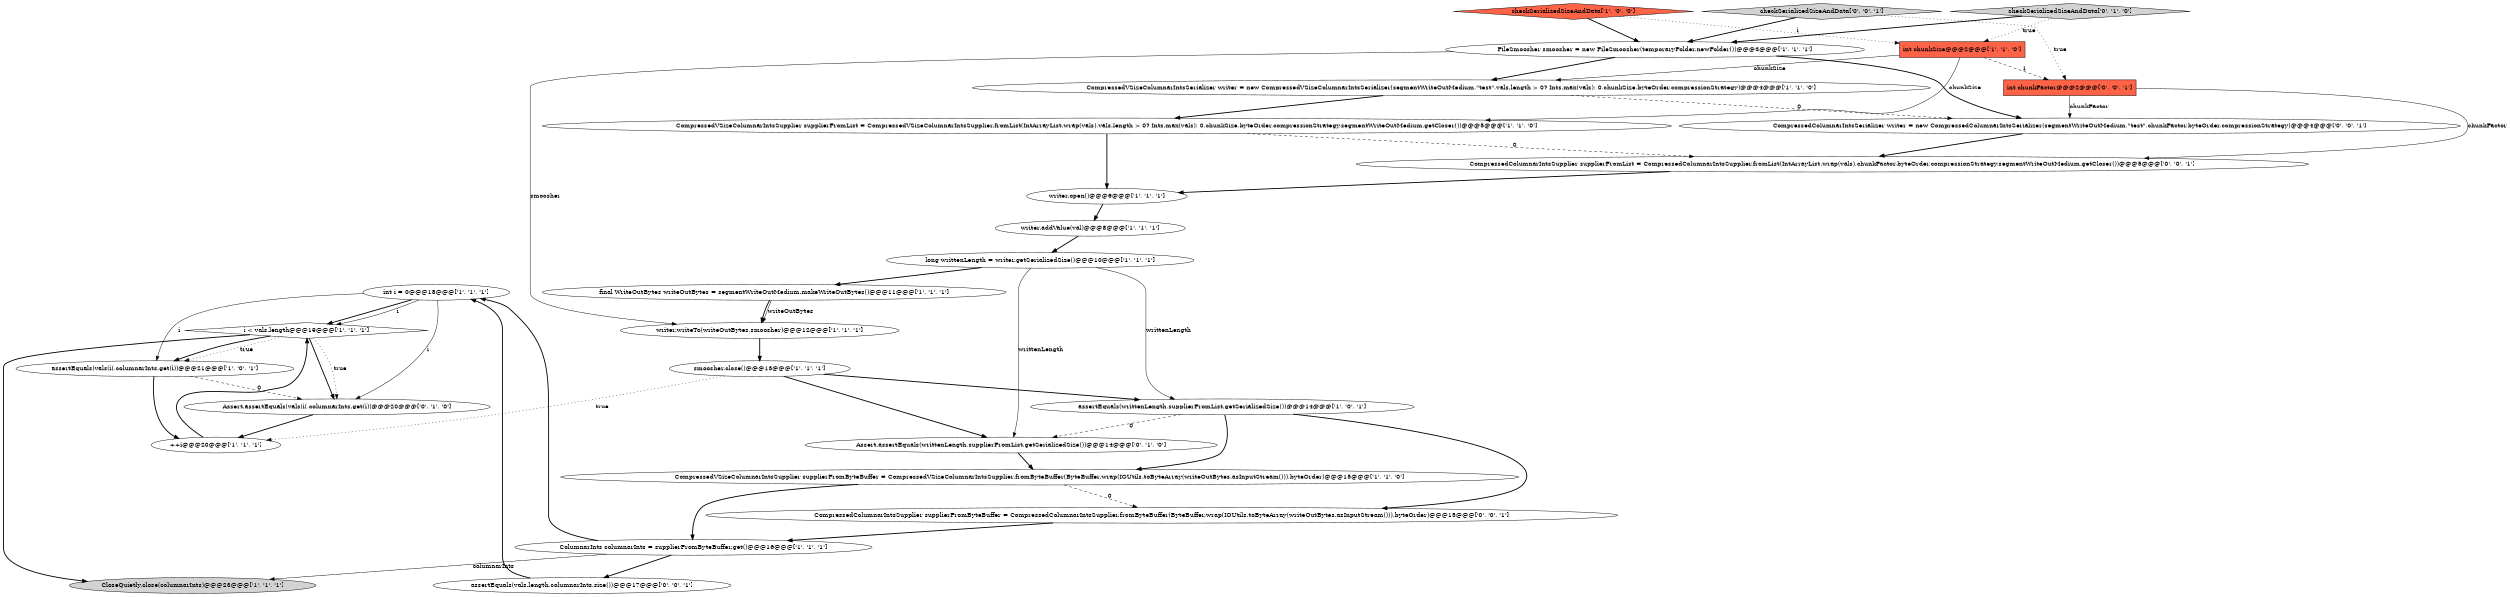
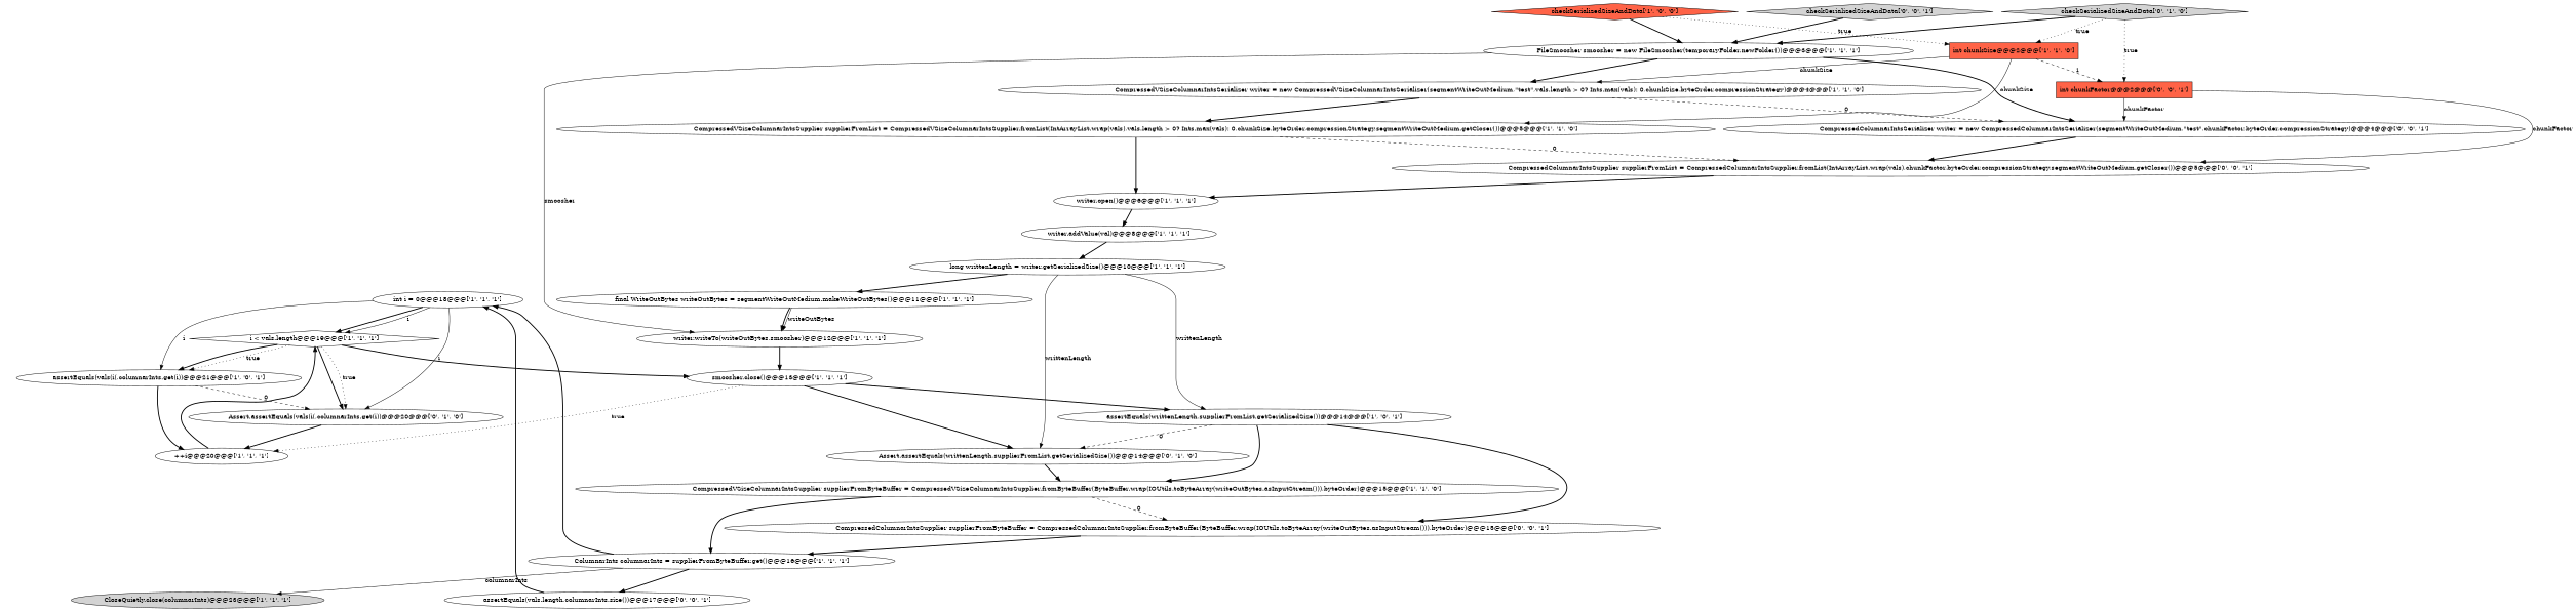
  digraph {
    node [fillcolor=white shape=ellipse style=filled]
    edge [style=bold]
    n1 [label="int i = 0@@@18@@@['1', '1', '1']"]
    n2 [label="i < vals.length@@@19@@@['1', '1', '1']" shape=diamond]
    n3 [label="assertEquals(vals(i(,columnarInts.get(i))@@@21@@@['1', '0', '1']"]
    n4 [label="Assert.assertEquals(vals(i(,columnarInts.get(i))@@@20@@@['0', '1', '0']"]
    n5 [fillcolor=lightgray label="CloseQuietly.close(columnarInts)@@@23@@@['1', '1', '1']"]
    n6 [label="++i@@@20@@@['1', '1', '1']"]
    n7 [label="ColumnarInts columnarInts = supplierFromByteBuffer.get()@@@16@@@['1', '1', '1']"]
    n8 [label="assertEquals(vals.length,columnarInts.size())@@@17@@@['0', '0', '1']"]
    n9 [label="writer.writeTo(writeOutBytes,smoosher)@@@12@@@['1', '1', '1']"]
    n10 [label="smoosher.close()@@@13@@@['1', '1', '1']"]
    n11 [label="Assert.assertEquals(writtenLength,supplierFromList.getSerializedSize())@@@14@@@['0', '1', '0']"]
    n12 [label="assertEquals(writtenLength,supplierFromList.getSerializedSize())@@@14@@@['1', '0', '1']"]
    n13 [label="CompressedVSizeColumnarIntsSupplier supplierFromByteBuffer = CompressedVSizeColumnarIntsSupplier.fromByteBuffer(ByteBuffer.wrap(IOUtils.toByteArray(writeOutBytes.asInputStream())),byteOrder)@@@15@@@['1', '1', '0']"]
    n14 [label="CompressedColumnarIntsSupplier supplierFromByteBuffer = CompressedColumnarIntsSupplier.fromByteBuffer(ByteBuffer.wrap(IOUtils.toByteArray(writeOutBytes.asInputStream())),byteOrder)@@@15@@@['0', '0', '1']"]
    n15 [label="writer.addValue(val)@@@8@@@['1', '1', '1']"]
    n16 [label="long writtenLength = writer.getSerializedSize()@@@10@@@['1', '1', '1']"]
    n17 [label="final WriteOutBytes writeOutBytes = segmentWriteOutMedium.makeWriteOutBytes()@@@11@@@['1', '1', '1']"]
    n18 [fillcolor=tomato label="int chunkSize@@@2@@@['1', '1', '0']" shape=box]
    n19 [label="CompressedVSizeColumnarIntsSerializer writer = new CompressedVSizeColumnarIntsSerializer(segmentWriteOutMedium,\"test\",vals.length > 0? Ints.max(vals): 0,chunkSize,byteOrder,compressionStrategy)@@@4@@@['1', '1', '0']"]
    n20 [fillcolor=tomato label="int chunkFactor@@@2@@@['0', '0', '1']" shape=box]
    n21 [label="CompressedVSizeColumnarIntsSupplier supplierFromList = CompressedVSizeColumnarIntsSupplier.fromList(IntArrayList.wrap(vals),vals.length > 0? Ints.max(vals): 0,chunkSize,byteOrder,compressionStrategy,segmentWriteOutMedium.getCloser())@@@5@@@['1', '1', '0']"]
    n22 [label="CompressedColumnarIntsSerializer writer = new CompressedColumnarIntsSerializer(segmentWriteOutMedium,\"test\",chunkFactor,byteOrder,compressionStrategy)@@@4@@@['0', '0', '1']"]
    n23 [label="CompressedColumnarIntsSupplier supplierFromList = CompressedColumnarIntsSupplier.fromList(IntArrayList.wrap(vals),chunkFactor,byteOrder,compressionStrategy,segmentWriteOutMedium.getCloser())@@@5@@@['0', '0', '1']"]
    n24 [label="writer.open()@@@6@@@['1', '1', '1']"]
    n25 [fillcolor=lightgray label="checkSerializedSizeAndData['0', '0', '1']" shape=diamond]
    n26 [label="FileSmoosher smoosher = new FileSmoosher(temporaryFolder.newFolder())@@@3@@@['1', '1', '1']"]
    n27 [fillcolor=lightgray label="checkSerializedSizeAndData['0', '1', '0']" shape=diamond]
    n28 [fillcolor=tomato label="checkSerializedSizeAndData['1', '0', '0']" shape=diamond]
    n1 -> n2
    n1 -> n2 [label=i style=solid]
    n1 -> n3 [label=i style=solid]
    n1 -> n4 [label=i style=solid]
    n2 -> n3 [label=true style=dotted]
    n2 -> n3
    n2 -> n4
    n2 -> n4 [label=true style=dotted]
-   n2 -> n5
+   n2 -> n10
    n3 -> n4 [label=0 style=dashed]
    n3 -> n6
    n4 -> n6
    n6 -> n2
    n7 -> n1
    n7 -> n5 [label=columnarInts style=solid]
    n7 -> n8
    n8 -> n1
    n9 -> n10
    n10 -> n6 [label=true style=dotted]
    n10 -> n11
    n10 -> n12
    n11 -> n13
    n12 -> n11 [label=0 style=dashed]
    n12 -> n13
    n12 -> n14
    n13 -> n7
    n13 -> n14 [label=0 style=dashed]
    n14 -> n7
    n15 -> n16
    n16 -> n11 [label=writtenLength style=solid]
    n16 -> n12 [label=writtenLength style=solid]
    n16 -> n17
    n17 -> n9
    n17 -> n9 [label=writeOutBytes style=solid]
    n18 -> n19 [label=chunkSize style=solid]
    n18 -> n20 [label=1 style=dashed]
    n18 -> n21 [label=chunkSize style=solid]
    n19 -> n21
    n19 -> n22 [label=0 style=dashed]
    n20 -> n22 [label=chunkFactor style=solid]
    n20 -> n23 [label=chunkFactor style=solid]
    n21 -> n23 [label=0 style=dashed]
    n21 -> n24
    n22 -> n23
    n23 -> n24
    n24 -> n15
-   n25 -> n20 [label=true style=dotted]
+   n27 -> n20 [label=true style=dotted]
    n25 -> n26
    n26 -> n9 [label=smoosher style=solid]
    n26 -> n19
    n26 -> n22
    n27 -> n18 [label=true style=dotted]
    n27 -> n26
-   n28 -> n18 [label=i style=dotted]
+   n28 -> n18 [label=true style=dotted]
    n28 -> n26
  }
